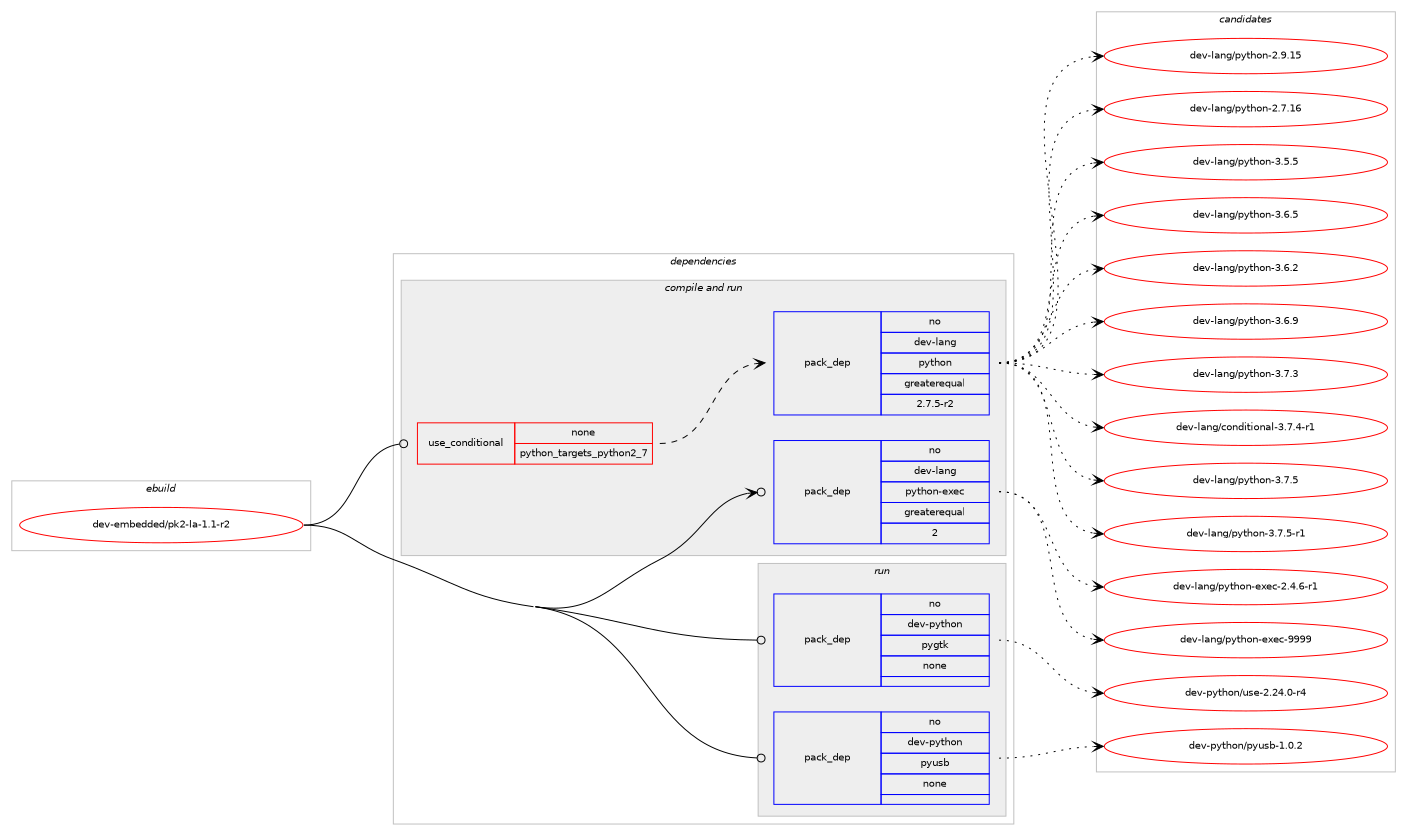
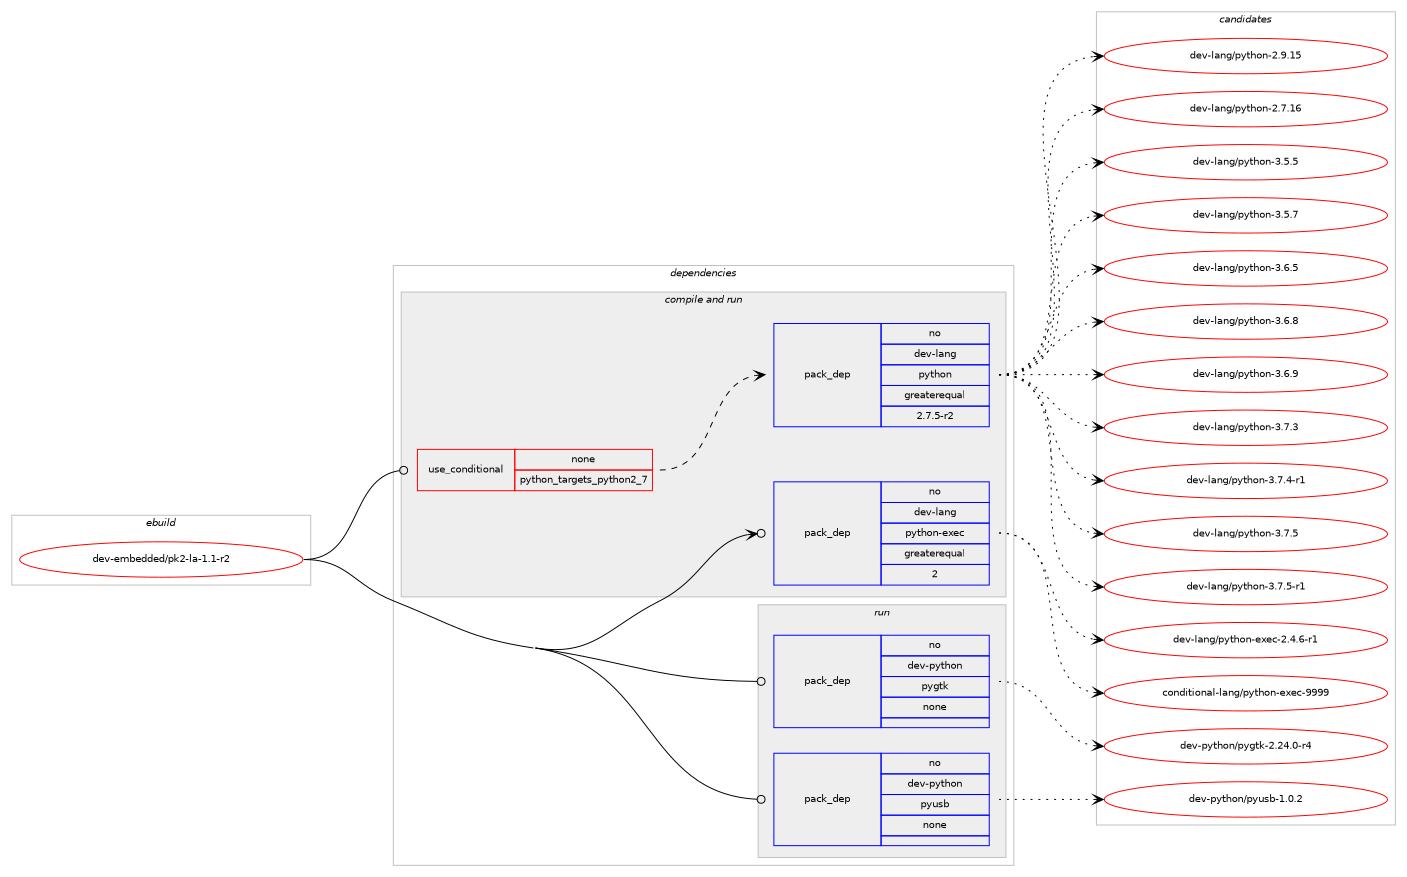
  digraph {
    compound=true
    concentrate=true
    fontname=Helvetica
    fontsize=10
    newrank=true
    rankdir=LR
    ranksep=1.5
    node [color=red fontname=Helvetica fontsize=10]
    edge [arrowhead=vee headport=w style=dotted tailport=e weight=100]
    n1 [label="dev-embedded/pk2-la-1.1-r2" width=4]
    n2 [color=blue label=<<TABLE BORDER="0" CELLBORDER="1" CELLSPACING="0" CELLPADDING="4" WIDTH="220"><TR><TD ROWSPAN="6" CELLPADDING="30">pack_dep</TD></TR><TR><TD WIDTH="110">no</TD></TR><TR><TD>dev-lang</TD></TR><TR><TD>python</TD></TR><TR><TD>greaterequal</TD></TR><TR><TD>2.7.5-r2</TD></TR></TABLE>> shape=none]
    n3 [label=<<TABLE BORDER="0" CELLBORDER="1" CELLSPACING="0" CELLPADDING="4"><TR><TD ROWSPAN="3" CELLPADDING="10">use_conditional</TD></TR><TR><TD>none</TD></TR><TR><TD>python_targets_python2_7</TD></TR></TABLE>> shape=none]
    n4 [color=blue label=<<TABLE BORDER="0" CELLBORDER="1" CELLSPACING="0" CELLPADDING="4" WIDTH="220"><TR><TD ROWSPAN="6" CELLPADDING="30">pack_dep</TD></TR><TR><TD WIDTH="110">no</TD></TR><TR><TD>dev-lang</TD></TR><TR><TD>python-exec</TD></TR><TR><TD>greaterequal</TD></TR><TR><TD>2</TD></TR></TABLE>> shape=none]
    n5 [color=blue label=<<TABLE BORDER="0" CELLBORDER="1" CELLSPACING="0" CELLPADDING="4" WIDTH="220"><TR><TD ROWSPAN="6" CELLPADDING="30">pack_dep</TD></TR><TR><TD WIDTH="110">no</TD></TR><TR><TD>dev-python</TD></TR><TR><TD>pygtk</TD></TR><TR><TD>none</TD></TR><TR><TD></TD></TR></TABLE>> shape=none]
    n6 [color=blue label=<<TABLE BORDER="0" CELLBORDER="1" CELLSPACING="0" CELLPADDING="4" WIDTH="220"><TR><TD ROWSPAN="6" CELLPADDING="30">pack_dep</TD></TR><TR><TD WIDTH="110">no</TD></TR><TR><TD>dev-python</TD></TR><TR><TD>pyusb</TD></TR><TR><TD>none</TD></TR><TR><TD></TD></TR></TABLE>> shape=none]
    n7 [label="dev-lang/python-2.9.15" width=4]
    n8 [label="dev-lang/python-2.7.16" width=4]
    n9 [label="dev-lang/python-3.5.5" width=4]
+   n10 [label="dev-lang/python-3.5.7" width=4]
    n11 [label="dev-lang/python-3.6.5" width=4]
-   n12 [label="dev-lang/python-3.6.2" width=4]
+   n12 [label="dev-lang/python-3.6.8" width=4]
    n13 [label="dev-lang/python-3.6.9" width=4]
    n14 [label="dev-lang/python-3.7.3" width=4]
-   n15 [label="dev-lang/conditional-3.7.4-r1" width=4]
+   n15 [label="dev-lang/python-3.7.4-r1" width=4]
    n16 [label="dev-lang/python-3.7.5" width=4]
    n17 [label="dev-lang/python-3.7.5-r1" width=4]
    n18 [label="dev-lang/python-exec-2.4.6-r1" width=4]
-   n19 [label="dev-lang/python-exec-9999" width=4]
-   n20 [label="dev-python/use-2.24.0-r4" width=4]
+   n19 [label="conditional-lang/python-exec-9999" width=4]
+   n20 [label="dev-python/pygtk-2.24.0-r4" width=4]
    n21 [label="dev-python/pyusb-1.0.2" width=4]
    subgraph cluster_1 {
      color=gray
      label=<<i>ebuild</i>>
      rank=same
      n1
    }
    subgraph cluster_2 {
      color=gray
      label=<<i>dependencies</i>>
      subgraph cluster_3 {
        color=gray
        fillcolor="#eeeeee"
        label=<<i>compile</i>>
        style=filled
      }
      subgraph cluster_4 {
        color=gray
        fillcolor="#eeeeee"
        label=<<i>compile and run</i>>
        style=filled
        subgraph sub_5 {
          color=gray
          fillcolor="#eeeeee"
          label=<<i>compile and run</i>>
          style=filled
          n3
          subgraph sub_6 {
            color=gray
            fillcolor="#eeeeee"
            label=<<i>compile and run</i>>
            style=filled
            n2
          }
        }
        subgraph sub_7 {
          color=gray
          fillcolor="#eeeeee"
          label=<<i>compile and run</i>>
          style=filled
          n4
        }
      }
      subgraph cluster_8 {
        color=gray
        fillcolor="#eeeeee"
        label=<<i>run</i>>
        style=filled
        subgraph sub_9 {
          color=gray
          fillcolor="#eeeeee"
          label=<<i>run</i>>
          style=filled
          n5
        }
        subgraph sub_10 {
          color=gray
          fillcolor="#eeeeee"
          label=<<i>run</i>>
          style=filled
          n6
        }
      }
    }
    subgraph cluster_11 {
      color=gray
      label=<<i>candidates</i>>
      rank=same
      subgraph sub_12 {
        color=black
        label=<<i>candidates</i>>
        nodesep=1
        rank=same
        n7
        n8
        n9
+       n10
        n11
        n12
        n13
        n14
        n15
        n16
        n17
      }
      subgraph sub_13 {
        color=black
        label=<<i>candidates</i>>
        nodesep=1
        rank=same
        n18
        n19
      }
      subgraph sub_14 {
        color=black
        label=<<i>candidates</i>>
        nodesep=1
        rank=same
        n20
      }
      subgraph sub_15 {
        color=black
        label=<<i>candidates</i>>
        nodesep=1
        rank=same
        n21
      }
    }
    n1 -> n3 [arrowhead=odot style=solid weight=20]
    n1 -> n4 [arrowhead=odotvee style=solid weight=20]
    n1 -> n5 [arrowhead=odot style=solid weight=20]
    n1 -> n6 [arrowhead=odot style=solid weight=20]
    n2 -> n7
    n2 -> n8
    n2 -> n9
+   n2 -> n10
    n2 -> n11
    n2 -> n12
    n2 -> n13
    n2 -> n14
    n2 -> n15
    n2 -> n16
    n2 -> n17
    n3 -> n2 [style=dashed weight=20]
    n4 -> n18
    n4 -> n19
    n5 -> n20
    n6 -> n21
  }
